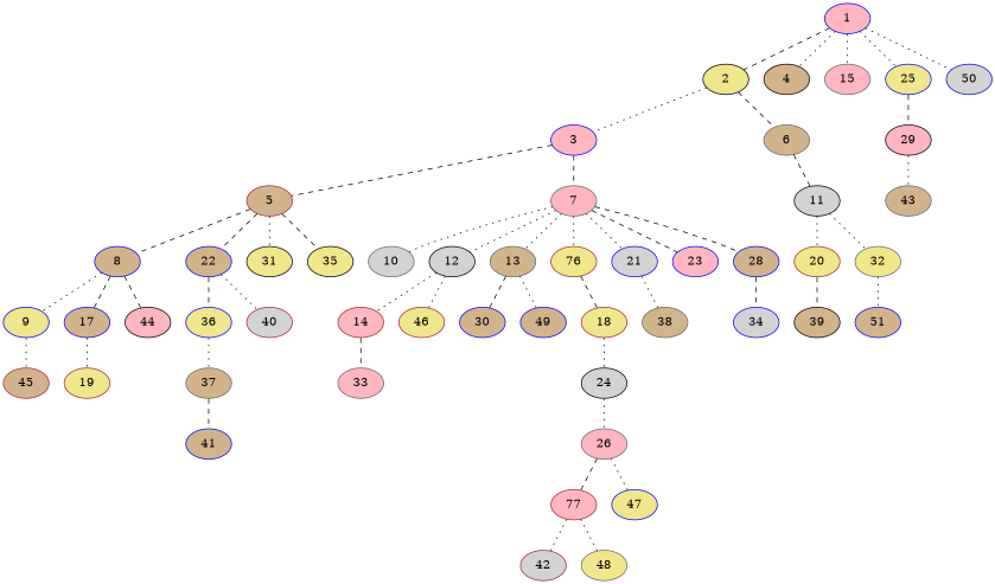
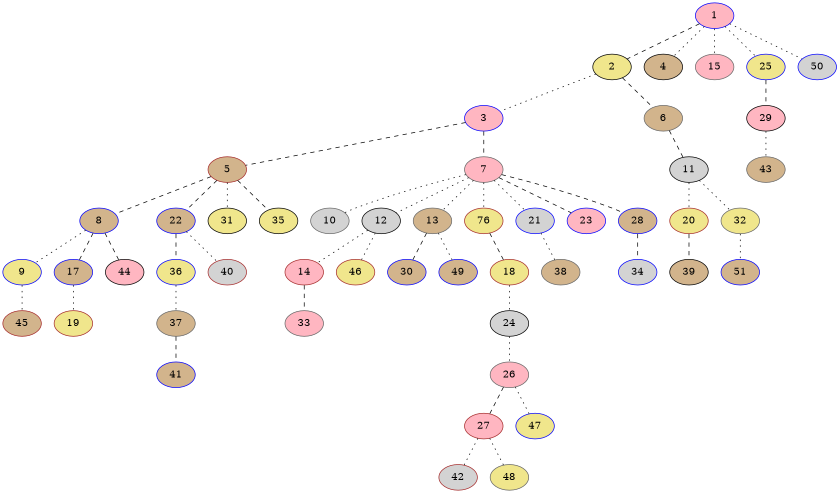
  graph {
    node [color=blue fillcolor=tan style=filled]
    edge [style=dotted]
    1 [fillcolor=lightpink]
    2 [color=black fillcolor=khaki]
    4 [color=black]
    15 [color=gray40 fillcolor=lightpink]
    25 [fillcolor=khaki]
    50 [fillcolor=lightgrey]
    3 [fillcolor=lightpink]
    6 [color=gray40]
    29 [color=black fillcolor=lightpink]
    5 [color=brown]
    7 [color=gray40 fillcolor=lightpink]
    11 [color=black fillcolor=lightgrey]
    8
    22
    31 [color=black fillcolor=khaki]
    35 [color=black fillcolor=khaki]
    10 [color=gray40 fillcolor=lightgrey]
    12 [color=black fillcolor=lightgrey]
    13 [color=gray40]
    n20 [color=brown fillcolor=khaki label=76]
    21 [fillcolor=lightgrey]
    23 [fillcolor=lightpink]
    28
    9 [fillcolor=khaki]
    17
    44 [color=black fillcolor=lightpink]
    36 [fillcolor=khaki]
    40 [color=brown fillcolor=lightgrey]
    20 [color=brown fillcolor=khaki]
    32 [color=gray40 fillcolor=khaki]
    14 [color=brown fillcolor=lightpink]
    46 [color=brown fillcolor=khaki]
    30
    49
    18 [color=brown fillcolor=khaki]
    38 [color=gray40]
    34 [fillcolor=lightgrey]
    45 [color=brown]
    19 [color=brown fillcolor=khaki]
    39 [color=black]
    51
    33 [color=gray40 fillcolor=lightpink]
    24 [color=black fillcolor=lightgrey]
    26 [color=gray40 fillcolor=lightpink]
    37 [color=gray40]
-   27 [color=brown fillcolor=lightpink label=77]
+   27 [color=brown fillcolor=lightpink]
    47 [fillcolor=khaki]
    43 [color=gray40]
    42 [color=brown fillcolor=lightgrey]
    48 [color=gray40 fillcolor=khaki]
    41
    1 -- 2 [style=dashed]
    1 -- 4
    1 -- 15
    1 -- 25
    1 -- 50
    2 -- 3
    2 -- 6 [style=dashed]
    25 -- 29 [style=dashed]
    3 -- 5 [style=dashed]
    3 -- 7 [style=dashed]
    6 -- 11 [style=dashed]
    29 -- 43
    5 -- 8 [style=dashed]
    5 -- 22 [style=dashed]
    5 -- 31
    5 -- 35 [style=dashed]
    7 -- 10
    7 -- 12
    7 -- 13
    7 -- n20
    7 -- 21
    7 -- 23 [style=dashed]
    7 -- 28 [style=dashed]
    11 -- 20
    11 -- 32
    8 -- 9
    8 -- 17 [style=dashed]
    8 -- 44 [style=dashed]
    22 -- 36 [style=dashed]
    22 -- 40
    12 -- 14
    12 -- 46
    13 -- 30 [style=dashed]
    13 -- 49
    n20 -- 18 [style=dashed]
    21 -- 38
    28 -- 34 [style=dashed]
    9 -- 45
    17 -- 19
    36 -- 37
    20 -- 39 [style=dashed]
    32 -- 51
    14 -- 33 [style=dashed]
    18 -- 24
    24 -- 26
    26 -- 27 [style=dashed]
    26 -- 47
    37 -- 41 [style=dashed]
    27 -- 42
    27 -- 48
  }
